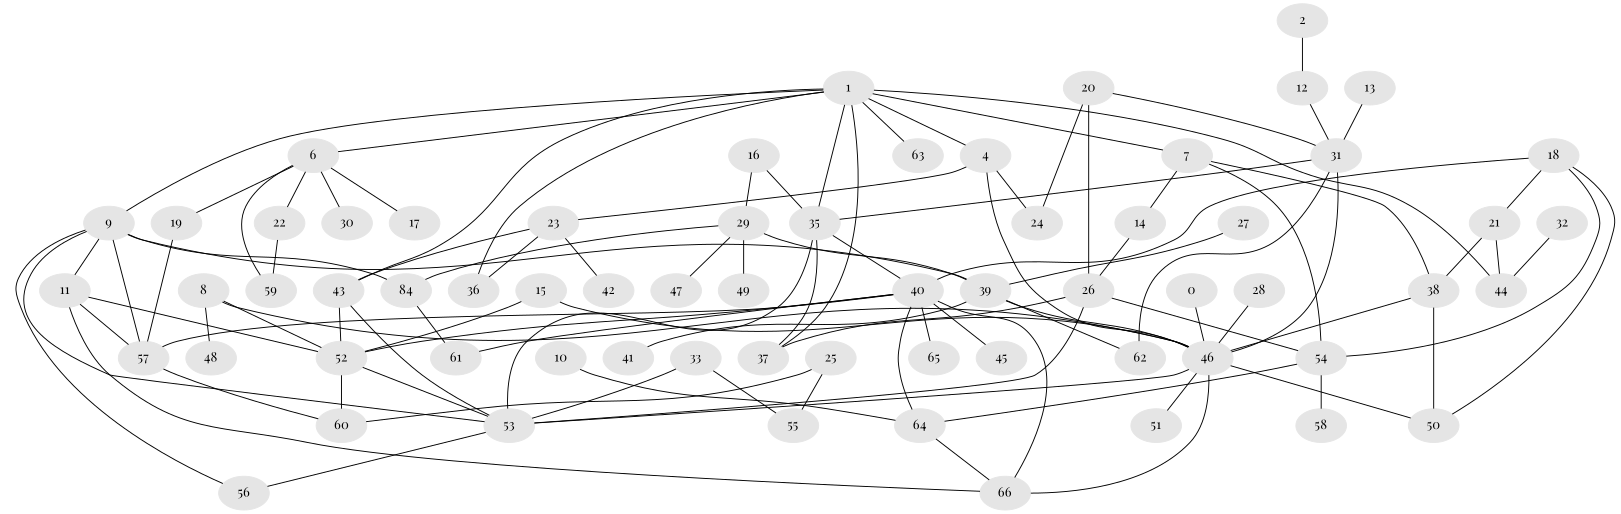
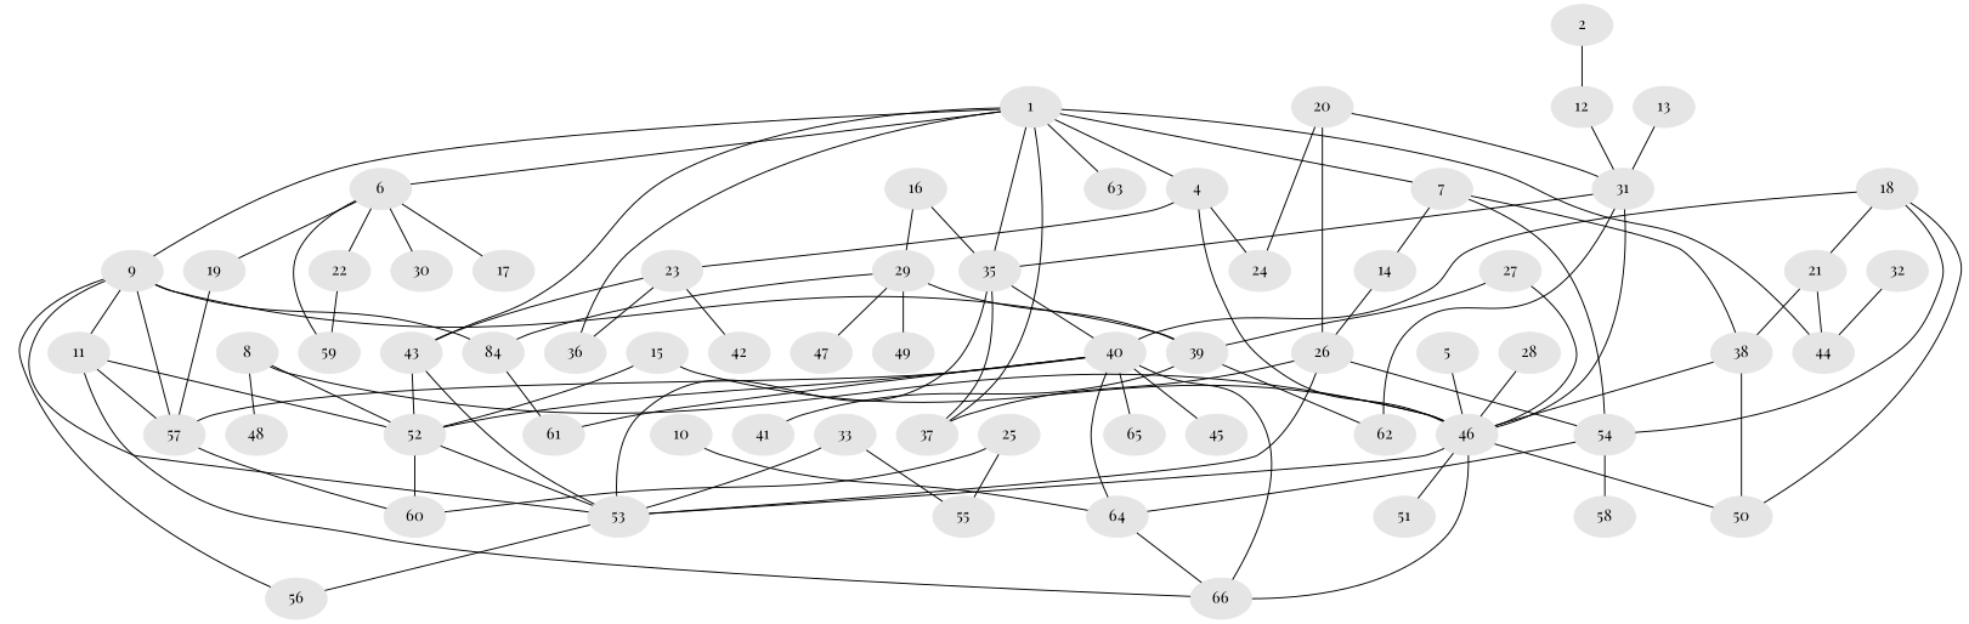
  graph {
    fontname="Playfair Display"
    node [color=gray90 fontname="Playfair Display" style=filled]
    edge [fontname="Playfair Display" weight=1.0]
    1
    4
    6
    7
    9
    35
    36
    37
    43
    44
    63
    23
    24
    46
    17
    19
    22
    30
    59
    14
    38
    54
    11
    n24 [label=84]
    39
    53
    56
    57
    40
    52
    2
    12
    31
    62
    64
    66
    61
    45
    65
    42
    50
    51
-   5 [label=0]
+   5
    26
    58
    8
    48
    60
    41
    10
    13
    15
    16
    29
    47
    49
    18
    21
    20
    25
    55
    27
    28
    32
    33
    1 -- 4
    1 -- 6
    1 -- 7
    1 -- 9
    1 -- 35
    1 -- 36
    1 -- 37
    1 -- 43
    1 -- 44
    1 -- 63
    4 -- 23
    4 -- 24
    4 -- 46
    6 -- 17
    6 -- 19
    6 -- 22
    6 -- 30
    6 -- 59
    7 -- 14
    7 -- 38
    7 -- 54
    9 -- 11
    9 -- n24
    9 -- 39
    9 -- 53
    9 -- 56
    9 -- 57
    35 -- 37
    35 -- 53
    35 -- 40
    43 -- 53
    43 -- 52
    23 -- 36
    23 -- 43 [weight=2.0]
    23 -- 42
    46 -- 53
    46 -- 66
    46 -- 50
    46 -- 51
    19 -- 57
    22 -- 59
    14 -- 26
    38 -- 46
    38 -- 50
    54 -- 64
    54 -- 58
    11 -- 57
    11 -- 52
    11 -- 66
    n24 -- 61
-   39 -- 46
+   27 -- 46
    39 -- 62
    39 -- 41
    53 -- 56
    57 -- 60
    40 -- 57
    40 -- 52
    40 -- 64
    40 -- 66
    40 -- 61
    40 -- 45
    40 -- 65
    52 -- 53
    52 -- 60
    2 -- 12
    12 -- 31
    31 -- 35
    31 -- 46
    31 -- 62
    64 -- 66
    5 -- 46
    26 -- 37
    26 -- 54
    26 -- 53 [weight=2.0]
    8 -- 46
    8 -- 52
    8 -- 48
    10 -- 64
    13 -- 31
    15 -- 46
    15 -- 52
    16 -- 35
    16 -- 29
    29 -- n24
    29 -- 39
    29 -- 47
    29 -- 49
    18 -- 54
    18 -- 40
    18 -- 50
    18 -- 21
    21 -- 44
    21 -- 38
    20 -- 24
    20 -- 31
    20 -- 26
    25 -- 60
    25 -- 55
    27 -- 39
    28 -- 46
    32 -- 44
    33 -- 53
    33 -- 55
  }
